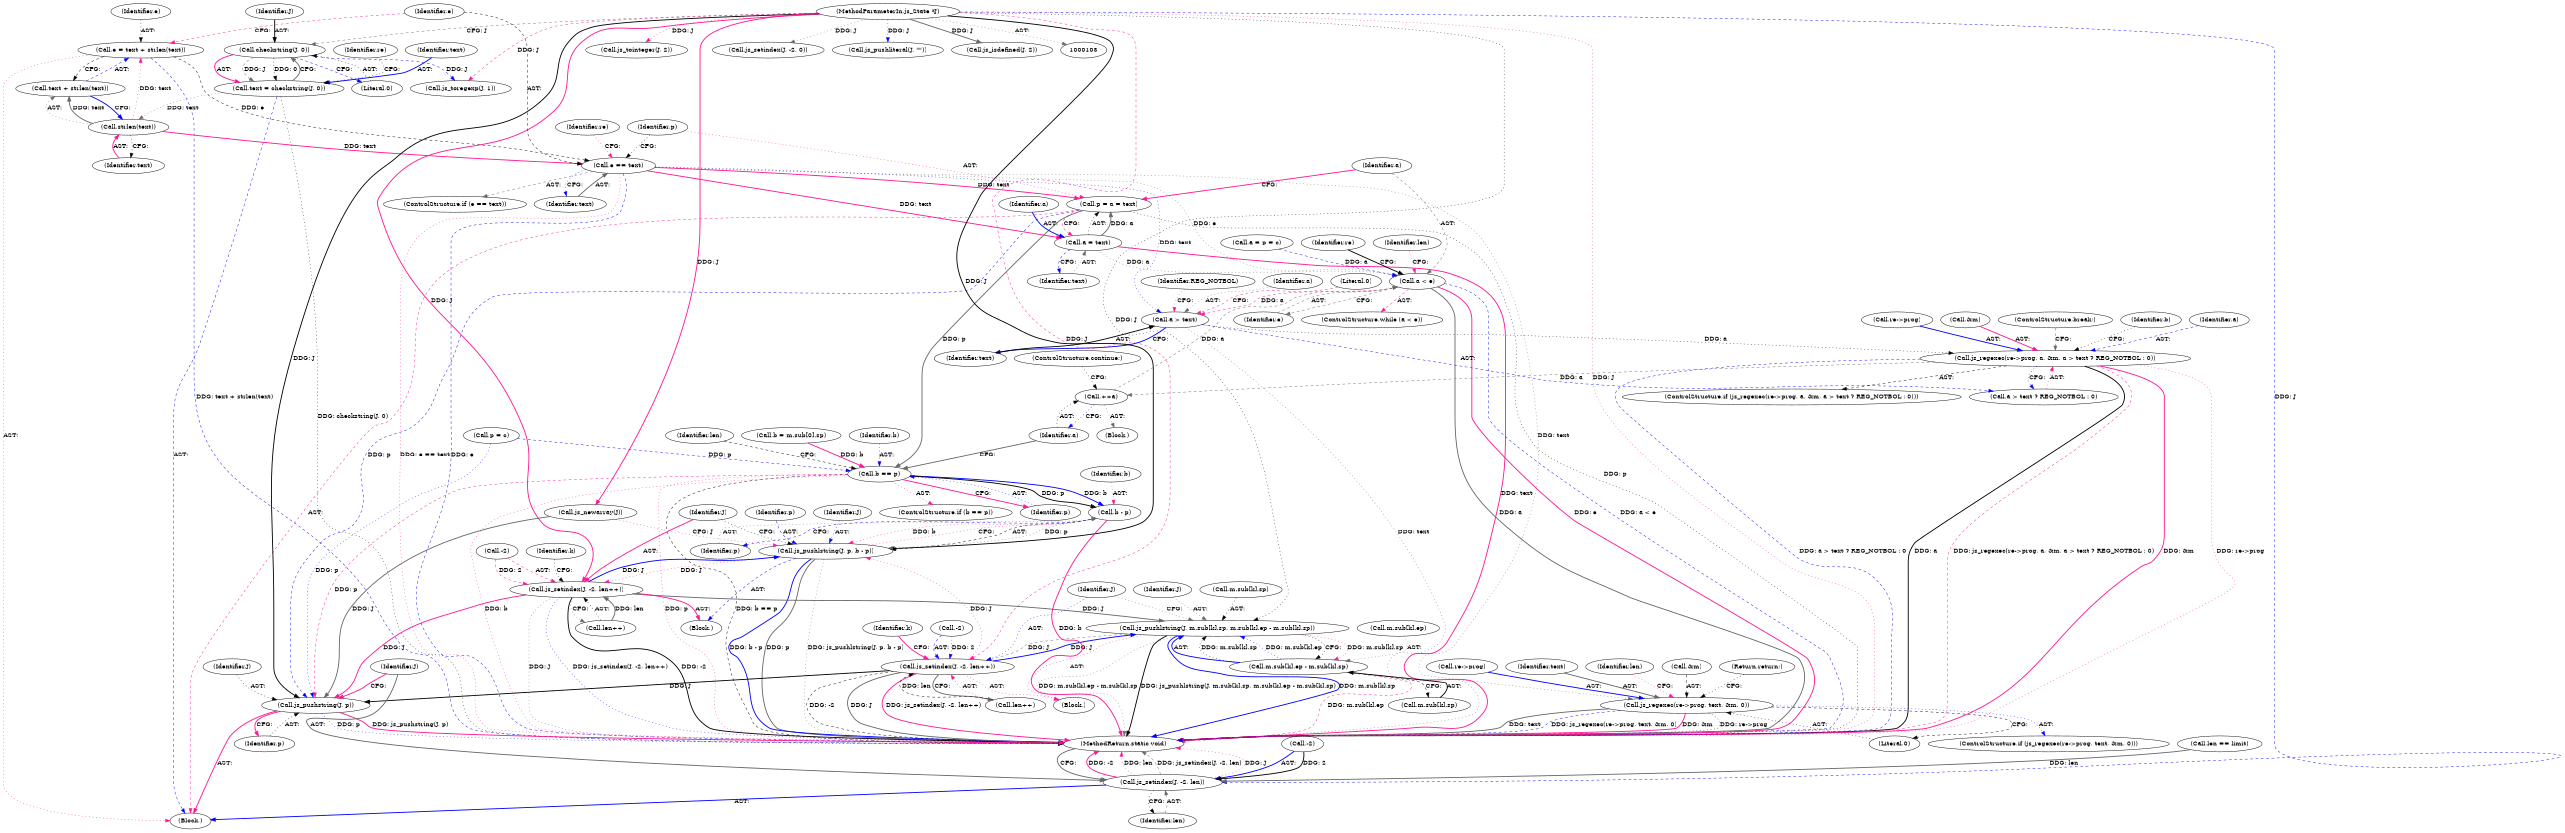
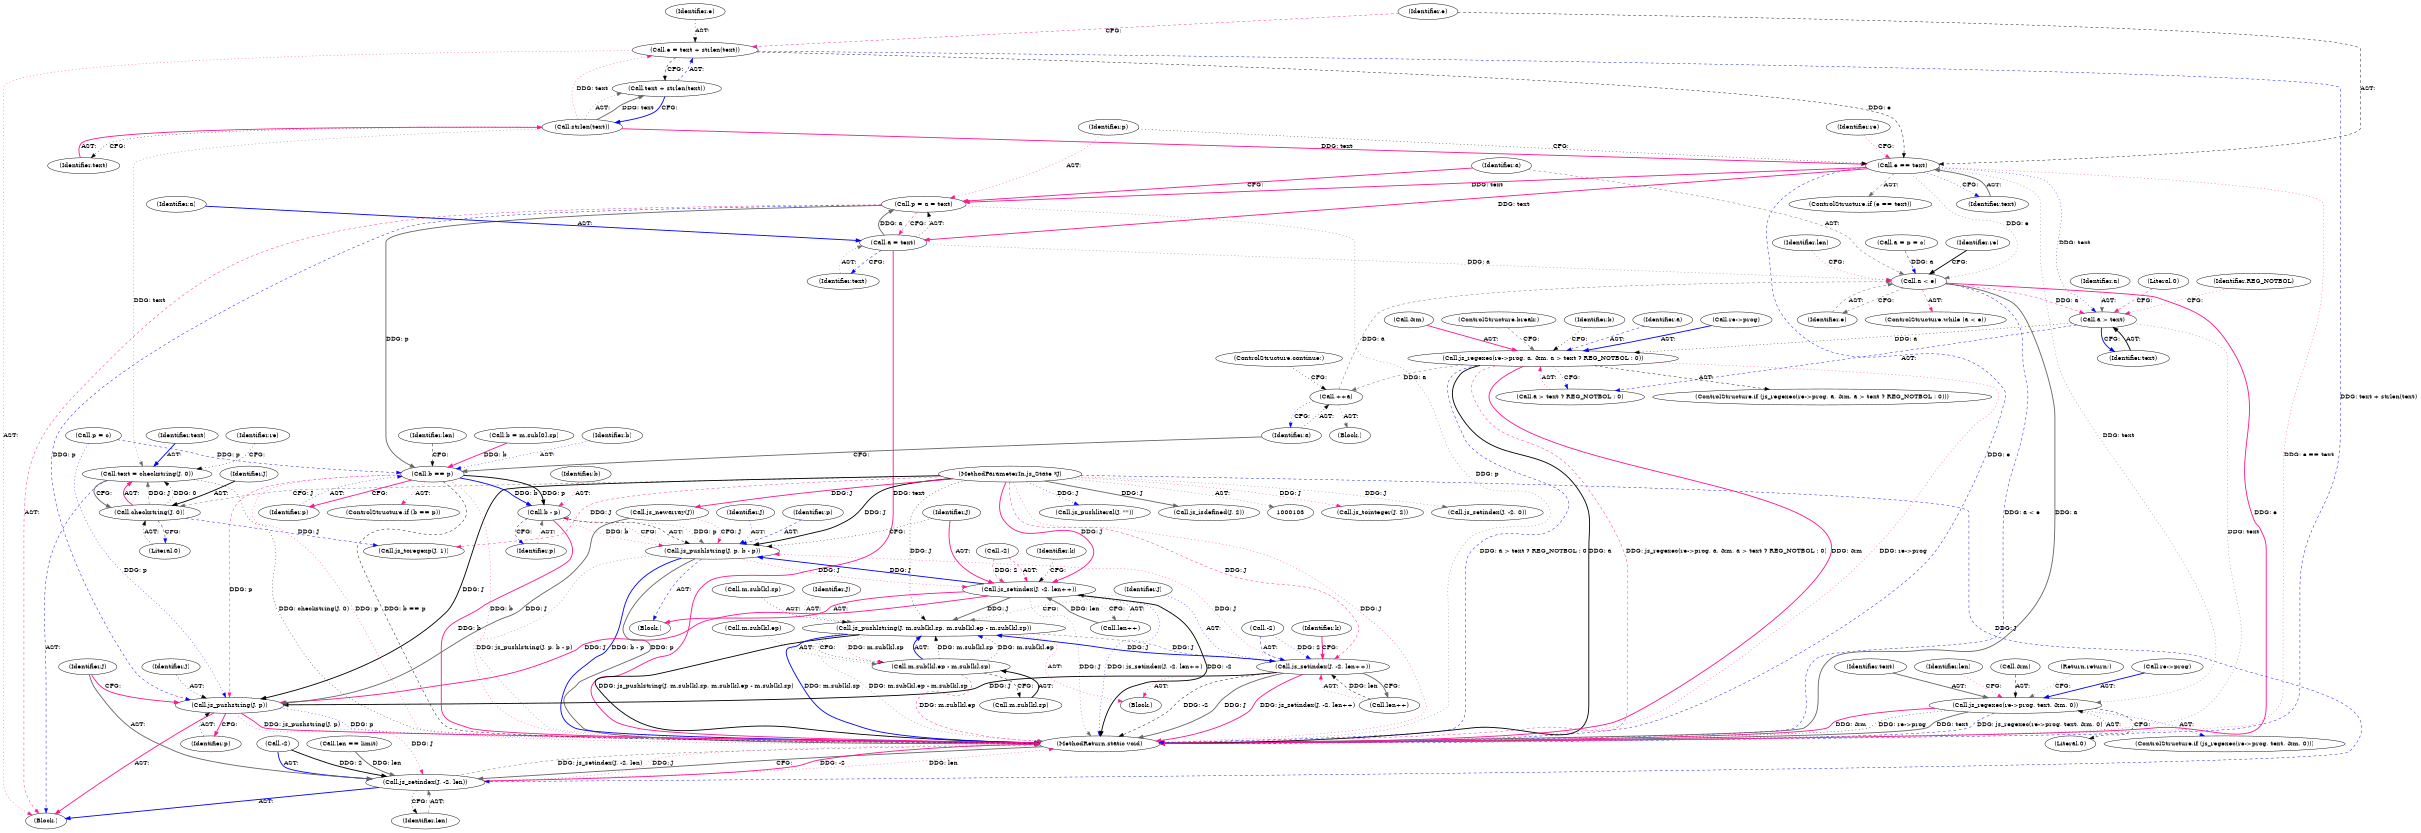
  digraph {
    edge [color=deeppink style=dotted]
    n1 [label="(Call,e = text + strlen(text))"]
    n2 [label="(Call,e == text)"]
    n3 [label="(Call,text + strlen(text))"]
    n4 [label="(MethodReturn,static void)"]
    n5 [label="(Block,)"]
    n6 [label="(Call,js_regexec(re->prog, text, &m, 0))"]
    n7 [label="(Call,p = a = text)"]
    n8 [label="(Call,a = text)"]
    n9 [label="(Call,a < e)"]
    n10 [label="(Call,a > text)"]
    n11 [label="(ControlStructure,if (e == text))"]
    n12 [label="(Identifier,text)"]
    n13 [label="(Call,strlen(text))"]
    n14 [label="(Call,js_setindex(J, -2, len))"]
    n15 [label="(Identifier,text)"]
    n16 [label="(Call,text = checkstring(J, 0))"]
    n17 [label="(Call,checkstring(J, 0))"]
    n18 [label="(Call,js_toregexp(J, 1))"]
    n19 [label="(Literal,0)"]
    n20 [label="(MethodParameterIn,js_State *J)"]
    n21 [label="(Call,js_pushlstring(J, p, b - p))"]
    n22 [label="(Call,js_setindex(J, -2, len++))"]
    n23 [label="(Call,js_pushlstring(J, m.sub[k].sp, m.sub[k].ep - m.sub[k].sp))"]
    n24 [label="(Call,js_setindex(J, -2, len++))"]
    n25 [label="(Call,js_pushstring(J, p))"]
    n26 [label="(Call,js_tointeger(J, 2))"]
    n27 [label="(Call,js_setindex(J, -2, 0))"]
    n28 [label="(Call,js_newarray(J))"]
    n29 [label="(Call,js_pushliteral(J, \"\"))"]
    n30 [label="(Call,js_isdefined(J, 2))"]
    1000103
    n32 [label="(Call,b - p)"]
    n33 [label="(Block,)"]
    n34 [label="(Call,len++)"]
    n35 [label="(Call,m.sub[k].ep - m.sub[k].sp)"]
    n36 [label="(Block,)"]
    n37 [label="(Call,len++)"]
    n38 [label="(Identifier,p)"]
    n39 [label="(Identifier,len)"]
    n40 [label="(ControlStructure,if (js_regexec(re->prog, text, &m, 0)))"]
    n41 [label="(Literal,0)"]
    n42 [label="(Call,b == p)"]
    n43 [label="(Identifier,text)"]
    n44 [label="(ControlStructure,while (a < e))"]
    n45 [label="(Identifier,e)"]
    n46 [label="(Call,js_regexec(re->prog, a, &m, a > text ? REG_NOTBOL : 0))"]
    n47 [label="(Identifier,text)"]
    n48 [label="(Call,a > text ? REG_NOTBOL : 0)"]
    n49 [label="(Identifier,p)"]
    n50 [label="(ControlStructure,if (b == p))"]
    n51 [label="(Identifier,p)"]
    n52 [label="(Call,m.sub[k].sp)"]
    n53 [label="(Call,++a)"]
    n54 [label="(ControlStructure,if (js_regexec(re->prog, a, &m, a > text ? REG_NOTBOL : 0)))"]
    n55 [label="(Identifier,a)"]
    n56 [label="(Block,)"]
    n57 [label="(Call,re->prog)"]
    n58 [label="(Identifier,b)"]
    n59 [label="(Call,-2)"]
    n60 [label="(Identifier,a)"]
    n61 [label="(Identifier,text)"]
    n62 [label="(Identifier,a)"]
    n63 [label="(Call,a = p = c)"]
    n64 [label="(Identifier,len)"]
    n65 [label="(Identifier,text)"]
    n66 [label="(Identifier,len)"]
    n67 [label="(Identifier,re)"]
    n68 [label="(Call,b = m.sub[0].sp)"]
    n69 [label="(Call,&m)"]
    n70 [label="(Call,p = c)"]
    n71 [label="(Call,re->prog)"]
    n72 [label="(Call,&m)"]
    n73 [label="(Identifier,p)"]
    n74 [label="(ControlStructure,break;)"]
    n75 [label="(Identifier,re)"]
    n76 [label="(Identifier,b)"]
    n77 [label="(Identifier,re)"]
    n78 [label="(Identifier,J)"]
    n79 [label="(Identifier,J)"]
    n80 [label="(Literal,0)"]
    n81 [label="(Identifier,k)"]
    n82 [label="(Identifier,p)"]
    n83 [label="(Identifier,REG_NOTBOL)"]
    n84 [label="(Call,-2)"]
    n85 [label="(ControlStructure,continue;)"]
    n86 [label="(Call,-2)"]
    n87 [label="(Identifier,J)"]
    n88 [label="(Identifier,J)"]
    n89 [label="(Identifier,e)"]
    n90 [label="(Identifier,len)"]
    n91 [label="(Identifier,k)"]
    n92 [label="(Call,len == limit)"]
    n93 [label="(Call,m.sub[k].sp)"]
    n94 [label="(Identifier,a)"]
    n95 [label="(Identifier,b)"]
    n96 [label="(Call,m.sub[k].ep)"]
    n97 [label="(Identifier,e)"]
    n98 [label="(Return,return;)"]
    n99 [label="(Identifier,J)"]
    n100 [label="(Identifier,a)"]
    n101 [label="(Identifier,J)"]
    n102 [label="(Identifier,J)"]
    n1 -> n2 [color=black label="DDG: e" style=dashed]
    n1 -> n3 [color=black label="CFG: " style=dashed]
    n1 -> n4 [color=blue label="DDG: text + strlen(text)" style=dashed]
    n1 -> n5 [label="AST: "]
    n2 -> n4 [label="DDG: e == text"]
    n2 -> n4 [color=blue label="DDG: e" style=dashed]
    n2 -> n6 [color=gray40 label="DDG: text"]
    n2 -> n7 [label="DDG: text" style=bold]
    n2 -> n8 [label="DDG: text" style=bold]
    n2 -> n9 [color=gray40 label="DDG: e"]
    n2 -> n10 [color=blue label="DDG: text"]
    n2 -> n11 [color=gray40 label="AST: " style=dashed]
    n2 -> n12 [color=blue label="CFG: "]
    n3 -> n1 [color=blue label="AST: " style=dashed]
    n3 -> n13 [color=blue label="CFG: " style=bold]
    n4 -> n14 [color=gray40 label="CFG: " style=bold]
    n6 -> n4 [color=black label="DDG: re->prog"]
    n6 -> n4 [color=gray40 label="DDG: text" style=bold]
    n6 -> n4 [color=blue label="DDG: js_regexec(re->prog, text, &m, 0)" style=dashed]
    n6 -> n4 [label="DDG: &m" style=bold]
    n6 -> n40 [color=blue label="AST: "]
    n6 -> n41 [color=black label="CFG: " style=dashed]
-   n7 -> n4 [color=black label="DDG: p"]
+   n7 -> n4 [color=gray40 label="DDG: p"]
    n7 -> n5 [label="AST: " style=dashed]
    n7 -> n8 [label="CFG: " style=dashed]
    n7 -> n25 [color=blue label="DDG: p" style=dashed]
    n7 -> n42 [color=gray40 label="DDG: p" style=bold]
    n8 -> n4 [label="DDG: text" style=bold]
    n8 -> n7 [color=black label="AST: "]
    n8 -> n7 [color=gray40 label="DDG: a" style=bold]
    n8 -> n9 [color=gray40 label="DDG: a"]
    n8 -> n43 [color=blue label="CFG: " style=dashed]
    n9 -> n4 [color=blue label="DDG: a < e" style=dashed]
    n9 -> n4 [color=gray40 label="DDG: a" style=bold]
    n9 -> n4 [label="DDG: e" style=bold]
    n9 -> n10 [label="DDG: a" style=dashed]
    n9 -> n44 [label="AST: " style=dashed]
    n9 -> n45 [color=gray40 label="CFG: " style=dashed]
    n10 -> n4 [color=gray40 label="DDG: text"]
    n10 -> n46 [color=black label="DDG: a"]
    n10 -> n47 [color=blue label="CFG: " style=bold]
    n10 -> n48 [color=blue label="AST: " style=dashed]
    n12 -> n2 [color=gray40 label="AST: " style=bold]
    n13 -> n1 [label="DDG: text"]
    n13 -> n2 [label="DDG: text" style=bold]
    n13 -> n3 [color=gray40 label="AST: "]
    n13 -> n3 [color=gray40 label="DDG: text" style=bold]
    n13 -> n15 [color=black label="CFG: "]
    n14 -> n4 [label="DDG: -2" style=bold]
    n14 -> n4 [label="DDG: len"]
    n14 -> n4 [color=gray40 label="DDG: js_setindex(J, -2, len)" style=dashed]
    n14 -> n4 [label="DDG: J"]
    n14 -> n5 [color=blue label="AST: " style=bold]
    n14 -> n39 [color=black label="CFG: "]
    n15 -> n13 [label="AST: " style=bold]
    n16 -> n4 [color=black label="DDG: checkstring(J, 0)"]
    n16 -> n5 [color=blue label="AST: " style=dashed]
-   n16 -> n13 [color=gray40 label="DDG: text"]
+   n13 -> n16 [color=gray40 label="DDG: text"]
    n16 -> n17 [color=gray40 label="CFG: " style=bold]
    n17 -> n16 [label="AST: " style=bold]
    n17 -> n16 [color=gray40 label="DDG: J" style=dashed]
    n17 -> n16 [color=black label="DDG: 0"]
    n17 -> n18 [color=blue label="DDG: J" style=dashed]
    n17 -> n19 [color=blue label="CFG: " style=dashed]
    n19 -> n17 [color=black label="AST: "]
    n20 -> n4 [label="DDG: J"]
    n20 -> n14 [color=blue label="DDG: J" style=dashed]
    n20 -> n17 [color=gray40 label="CFG: J" style=dashed]
    n20 -> n18 [label="DDG: J" style=dashed]
    n20 -> n21 [color=black label="DDG: J" style=bold]
    n20 -> n22 [label="DDG: J" style=bold]
    n20 -> n23 [color=black label="DDG: J"]
    n20 -> n24 [label="DDG: J" style=dashed]
    n20 -> n25 [color=black label="DDG: J" style=bold]
    n20 -> n26 [label="DDG: J"]
    n20 -> n27 [color=gray40 label="DDG: J"]
    n20 -> n28 [label="DDG: J" style=bold]
    n20 -> n29 [color=blue label="DDG: J"]
    n20 -> n30 [color=gray40 label="DDG: J" style=bold]
    n20 -> 1000103 [color=gray40 label="AST: "]
    n21 -> n4 [color=gray40 label="DDG: p" style=bold]
    n21 -> n4 [color=gray40 label="DDG: js_pushlstring(J, p, b - p)"]
    n21 -> n4 [color=blue label="DDG: b - p" style=bold]
    n21 -> n22 [label="DDG: J"]
    n21 -> n32 [label="CFG: "]
    n21 -> n33 [color=blue label="AST: " style=dashed]
    n22 -> n4 [color=gray40 label="DDG: J"]
    n22 -> n4 [color=blue label="DDG: js_setindex(J, -2, len++)"]
    n22 -> n4 [color=black label="DDG: -2" style=bold]
    n22 -> n21 [color=blue label="DDG: J" style=bold]
    n22 -> n23 [color=gray40 label="DDG: J" style=bold]
    n22 -> n25 [label="DDG: J" style=bold]
    n22 -> n33 [label="AST: " style=bold]
    n22 -> n34 [color=gray40 label="CFG: "]
    n23 -> n4 [color=black label="DDG: js_pushlstring(J, m.sub[k].sp, m.sub[k].ep - m.sub[k].sp)" style=bold]
    n23 -> n4 [color=blue label="DDG: m.sub[k].sp" style=bold]
    n23 -> n4 [color=gray40 label="DDG: m.sub[k].ep - m.sub[k].sp"]
    n23 -> n24 [color=gray40 label="DDG: J" style=dashed]
    n23 -> n35 [color=black label="CFG: "]
    n23 -> n35 [label="DDG: m.sub[k].sp"]
    n23 -> n36 [label="AST: "]
    n24 -> n4 [color=black label="DDG: -2" style=dashed]
    n24 -> n4 [color=gray40 label="DDG: J" style=bold]
    n24 -> n4 [label="DDG: js_setindex(J, -2, len++)" style=bold]
    n24 -> n21 [label="DDG: J"]
    n24 -> n23 [color=blue label="DDG: J" style=bold]
    n24 -> n25 [color=black label="DDG: J" style=bold]
    n24 -> n36 [label="AST: "]
    n24 -> n37 [color=gray40 label="CFG: " style=bold]
    n25 -> n4 [label="DDG: js_pushstring(J, p)" style=bold]
    n25 -> n4 [color=blue label="DDG: p"]
    n25 -> n5 [label="AST: " style=bold]
+   n25 -> n14 [label="DDG: J"]
    n25 -> n38 [label="CFG: " style=bold]
    n28 -> n21 [label="CFG: J"]
    n28 -> n25 [color=gray40 label="DDG: J" style=bold]
    n32 -> n4 [label="DDG: b" style=bold]
    n32 -> n21 [color=black label="AST: " style=dashed]
    n32 -> n21 [color=gray40 label="DDG: p"]
    n32 -> n21 [label="DDG: b"]
    n32 -> n51 [color=blue label="CFG: " style=dashed]
    n34 -> n22 [color=black label="AST: "]
    n34 -> n22 [color=gray40 label="DDG: len" style=bold]
    n35 -> n4 [label="DDG: m.sub[k].ep" style=dashed]
    n35 -> n23 [color=blue label="AST: " style=bold]
    n35 -> n23 [color=black label="DDG: m.sub[k].sp"]
    n35 -> n23 [color=blue label="DDG: m.sub[k].ep"]
    n35 -> n52 [color=black label="CFG: " style=dashed]
    n37 -> n24 [label="AST: "]
    n37 -> n24 [color=black label="DDG: len" style=dashed]
    n38 -> n25 [color=black label="AST: "]
    n39 -> n14 [color=gray40 label="AST: " style=dashed]
    n41 -> n6 [color=black label="AST: "]
    n42 -> n4 [label="DDG: p"]
    n42 -> n4 [color=black label="DDG: b == p" style=dashed]
    n42 -> n4 [label="DDG: b"]
    n42 -> n25 [label="DDG: p" style=dashed]
    n42 -> n32 [color=blue label="DDG: b" style=bold]
    n42 -> n32 [color=black label="DDG: p" style=bold]
    n42 -> n49 [label="CFG: " style=bold]
    n42 -> n50 [label="AST: "]
    n43 -> n8 [color=gray40 label="AST: "]
    n45 -> n9 [color=gray40 label="AST: " style=dashed]
    n46 -> n4 [color=black label="DDG: a" style=bold]
    n46 -> n4 [label="DDG: js_regexec(re->prog, a, &m, a > text ? REG_NOTBOL : 0)" style=dashed]
    n46 -> n4 [label="DDG: &m" style=bold]
    n46 -> n4 [label="DDG: re->prog"]
    n46 -> n4 [color=blue label="DDG: a > text ? REG_NOTBOL : 0" style=dashed]
    n46 -> n48 [color=blue label="CFG: "]
    n46 -> n53 [color=gray40 label="DDG: a" style=dashed]
    n46 -> n54 [color=black label="AST: " style=dashed]
    n47 -> n10 [color=black label="AST: " style=bold]
    n48 -> n46 [label="AST: "]
    n49 -> n42 [color=blue label="AST: "]
    n51 -> n32 [color=gray40 label="AST: "]
    n52 -> n35 [color=black label="AST: " style=bold]
    n53 -> n9 [color=gray40 label="DDG: a" style=dashed]
    n53 -> n55 [color=blue label="CFG: "]
    n53 -> n56 [color=gray40 label="AST: "]
    n55 -> n42 [color=gray40 label="CFG: " style=bold]
    n55 -> n53 [color=black label="AST: "]
    n57 -> n6 [color=blue label="AST: " style=bold]
    n58 -> n32 [label="AST: "]
    n59 -> n14 [color=blue label="AST: " style=bold]
    n59 -> n14 [color=black label="DDG: 2" style=bold]
    n60 -> n46 [color=blue label="AST: " style=dashed]
    n61 -> n16 [color=blue label="AST: " style=bold]
    n62 -> n8 [color=blue label="AST: " style=bold]
    n63 -> n9 [color=blue label="DDG: a" style=dashed]
    n64 -> n42 [color=black label="CFG: " style=dashed]
    n65 -> n6 [color=gray40 label="AST: " style=bold]
    n66 -> n6 [label="CFG: "]
    n67 -> n16 [color=black label="CFG: "]
    n68 -> n42 [label="DDG: b" style=bold]
    n69 -> n6 [color=black label="AST: " style=dashed]
    n70 -> n25 [color=blue label="DDG: p"]
    n70 -> n42 [color=blue label="DDG: p" style=dashed]
    n71 -> n46 [color=blue label="AST: " style=bold]
    n72 -> n46 [label="AST: " style=bold]
    n73 -> n21 [color=blue label="AST: " style=dashed]
    n74 -> n46 [color=gray40 label="CFG: " style=dashed]
    n75 -> n9 [color=black label="CFG: " style=bold]
    n76 -> n46 [color=black label="CFG: "]
    n77 -> n2 [label="CFG: "]
    n78 -> n21 [color=blue label="AST: "]
    n79 -> n21 [color=black label="CFG: "]
    n79 -> n22 [label="AST: " style=bold]
    n80 -> n10 [label="CFG: " style=dashed]
    n81 -> n22 [color=black label="CFG: "]
    n82 -> n2 [color=black label="CFG: "]
    n82 -> n7 [label="AST: "]
    n83 -> n10 [label="CFG: "]
    n84 -> n24 [color=blue label="AST: " style=dashed]
    n84 -> n24 [color=blue label="DDG: 2"]
    n85 -> n53 [color=black label="CFG: "]
    n86 -> n22 [label="AST: " style=dashed]
    n86 -> n22 [label="DDG: 2" style=dashed]
    n87 -> n17 [color=black label="AST: " style=bold]
    n88 -> n25 [color=black label="AST: "]
    n89 -> n1 [label="CFG: " style=dashed]
    n89 -> n2 [color=black label="AST: " style=dashed]
    n90 -> n9 [label="CFG: "]
    n91 -> n24 [label="CFG: " style=bold]
    n92 -> n14 [color=gray40 label="DDG: len" style=bold]
    n93 -> n23 [color=black label="AST: "]
    n94 -> n7 [label="CFG: " style=bold]
    n94 -> n9 [color=gray40 label="AST: " style=dashed]
    n95 -> n42 [color=blue label="AST: "]
    n96 -> n35 [color=gray40 label="AST: "]
    n97 -> n1 [color=black label="AST: "]
-   n98 -> n6 [color=black label="CFG: "]
+   n98 -> n6 [color=gray40 label="CFG: "]
    n99 -> n23 [color=gray40 label="CFG: "]
    n99 -> n24 [color=blue label="AST: "]
    n100 -> n10 [color=gray40 label="AST: "]
    n101 -> n23 [color=gray40 label="AST: "]
    n102 -> n14 [color=gray40 label="AST: " style=bold]
    n102 -> n25 [label="CFG: " style=bold]
  }
